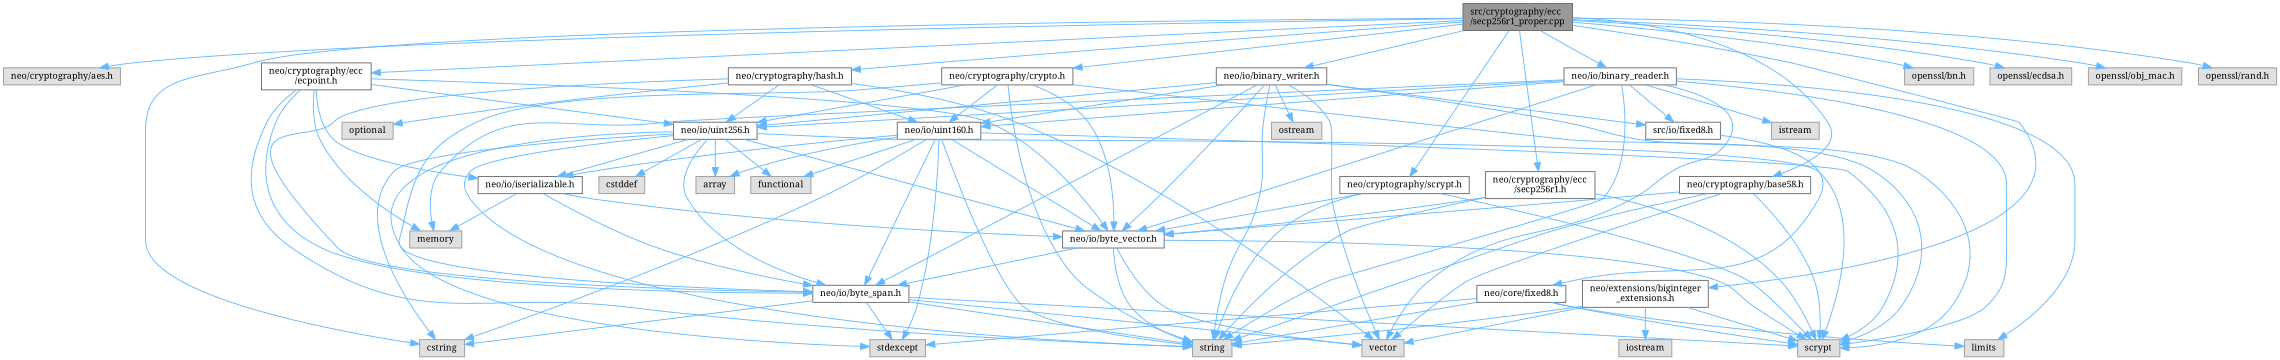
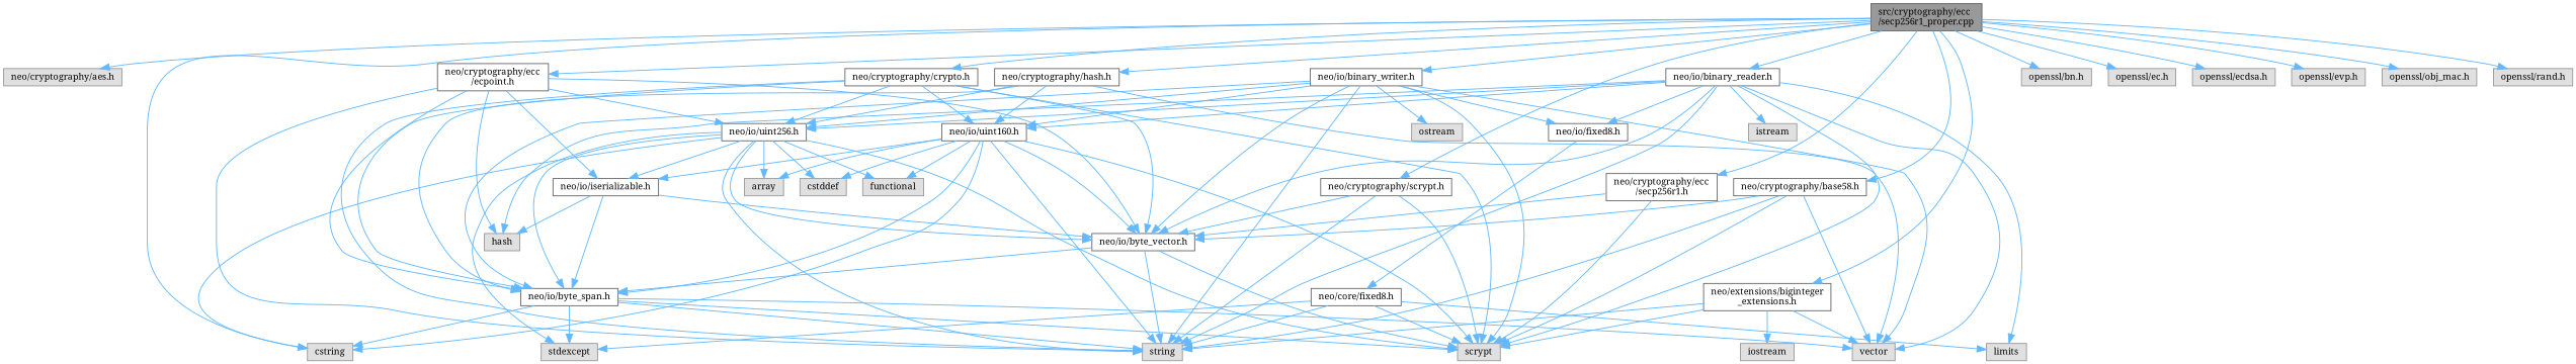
  digraph {
    fontname="Noto Serif"
    node [color=grey60 fillcolor="#E0E0E0" fontname="Noto Serif" fontsize=10 shape=box style=filled]
    edge [color=steelblue1 fontname="Noto Serif" fontsize=10 labelfontname=Helvetica labelfontsize=10 style=solid]
    n1 [color=gray40 fillcolor=grey60 fontcolor=black height=0.2 label="src/cryptography/ecc\l/secp256r1_proper.cpp" width=0.4]
    n2 [height=0.2 label="neo/cryptography/aes.h" width=0.4]
    n3 [color=grey40 fillcolor=white height=0.2 label="neo/cryptography/base58.h" width=0.4]
    n4 [height=0.2 label=cstring width=0.4]
    n5 [color=grey40 fillcolor=white height=0.2 label="neo/cryptography/crypto.h" width=0.4]
    n6 [color=grey40 fillcolor=white height=0.2 label="neo/cryptography/ecc\l/ecpoint.h" width=0.4]
    n7 [color=grey40 fillcolor=white height=0.2 label="neo/cryptography/ecc\l/secp256r1.h" width=0.4]
    n8 [color=grey40 fillcolor=white height=0.2 label="neo/cryptography/hash.h" width=0.4]
    n9 [color=grey40 fillcolor=white height=0.2 label="neo/cryptography/scrypt.h" width=0.4]
    n10 [color=grey40 fillcolor=white height=0.2 label="neo/extensions/biginteger\l_extensions.h" width=0.4]
    n11 [color=grey40 fillcolor=white height=0.2 label="neo/io/binary_reader.h" width=0.4]
    n12 [color=grey40 fillcolor=white height=0.2 label="neo/io/binary_writer.h" width=0.4]
    n13 [height=0.2 label="openssl/bn.h" width=0.4]
+   n14 [height=0.2 label="openssl/ec.h" width=0.4]
    n15 [height=0.2 label="openssl/ecdsa.h" width=0.4]
+   n16 [height=0.2 label="openssl/evp.h" width=0.4]
    n17 [height=0.2 label="openssl/obj_mac.h" width=0.4]
    n18 [height=0.2 label="openssl/rand.h" width=0.4]
    n19 [color=grey40 fillcolor=white height=0.2 label="neo/io/byte_vector.h" width=0.4]
    n20 [height=0.2 label=scrypt width=0.4]
    n21 [height=0.2 label=string width=0.4]
    n22 [height=0.2 label=vector width=0.4]
    n23 [color=grey40 fillcolor=white height=0.2 label="neo/io/byte_span.h" width=0.4]
    n24 [color=grey40 fillcolor=white height=0.2 label="neo/io/uint160.h" width=0.4]
    n25 [color=grey40 fillcolor=white height=0.2 label="neo/io/uint256.h" width=0.4]
    n26 [color=grey40 fillcolor=white height=0.2 label="neo/io/iserializable.h" width=0.4]
-   n27 [height=0.2 label=memory width=0.4]
-   n28 [height=0.2 label=optional width=0.4]
+   n27 [height=0.2 label=hash width=0.4]
    n29 [height=0.2 label=iostream width=0.4]
-   n30 [color=grey40 fillcolor=white height=0.2 label="src/io/fixed8.h" width=0.4]
+   n30 [color=grey40 fillcolor=white height=0.2 label="neo/io/fixed8.h" width=0.4]
    n31 [height=0.2 label=limits width=0.4]
    n32 [height=0.2 label=istream width=0.4]
    n33 [height=0.2 label=ostream width=0.4]
    n34 [height=0.2 label=stdexcept width=0.4]
    n35 [height=0.2 label=array width=0.4]
    n36 [height=0.2 label=functional width=0.4]
    n37 [height=0.2 label=cstddef width=0.4]
    n38 [color=grey40 fillcolor=white height=0.2 label="neo/core/fixed8.h" width=0.4]
    n1 -> n2
    n1 -> n3
    n1 -> n4
    n1 -> n5
    n1 -> n6
    n1 -> n7
    n1 -> n8
    n1 -> n9
    n1 -> n10
    n1 -> n11
    n1 -> n12
    n1 -> n13
+   n1 -> n14
    n1 -> n15
+   n1 -> n16
    n1 -> n17
    n1 -> n18
    n3 -> n19
    n3 -> n20
    n3 -> n21
    n3 -> n22
    n5 -> n19
    n5 -> n20
    n5 -> n21
    n5 -> n23
    n5 -> n24
    n5 -> n25
    n6 -> n19
    n6 -> n21
    n6 -> n23
    n6 -> n25
    n6 -> n26
    n6 -> n27
    n7 -> n19
    n7 -> n20
-   n7 -> n21
    n8 -> n22
    n8 -> n23
    n8 -> n24
    n8 -> n25
-   n8 -> n28
    n9 -> n19
    n9 -> n20
    n9 -> n21
    n10 -> n20
    n10 -> n21
    n10 -> n22
    n10 -> n29
    n11 -> n19
    n11 -> n20
    n11 -> n21
    n11 -> n22
    n11 -> n24
    n11 -> n25
    n11 -> n27
    n11 -> n30
    n11 -> n31
    n11 -> n32
    n12 -> n19
    n12 -> n20
    n12 -> n21
    n12 -> n22
    n12 -> n23
    n12 -> n24
    n12 -> n25
    n12 -> n30
    n12 -> n33
    n19 -> n20
    n19 -> n21
-   n19 -> n22
    n19 -> n23
    n23 -> n4
    n23 -> n20
    n23 -> n21
    n23 -> n22
    n23 -> n34
    n24 -> n4
    n24 -> n19
    n24 -> n20
    n24 -> n21
    n24 -> n23
    n24 -> n26
-   n24 -> n34
+   n24 -> n37
    n24 -> n35
    n24 -> n36
    n25 -> n4
    n25 -> n19
    n25 -> n20
    n25 -> n21
    n25 -> n23
    n25 -> n26
    n25 -> n34
    n25 -> n35
    n25 -> n36
    n25 -> n37
    n26 -> n19
    n26 -> n23
    n26 -> n27
    n30 -> n38
    n38 -> n20
    n38 -> n21
    n38 -> n31
    n38 -> n34
  }
